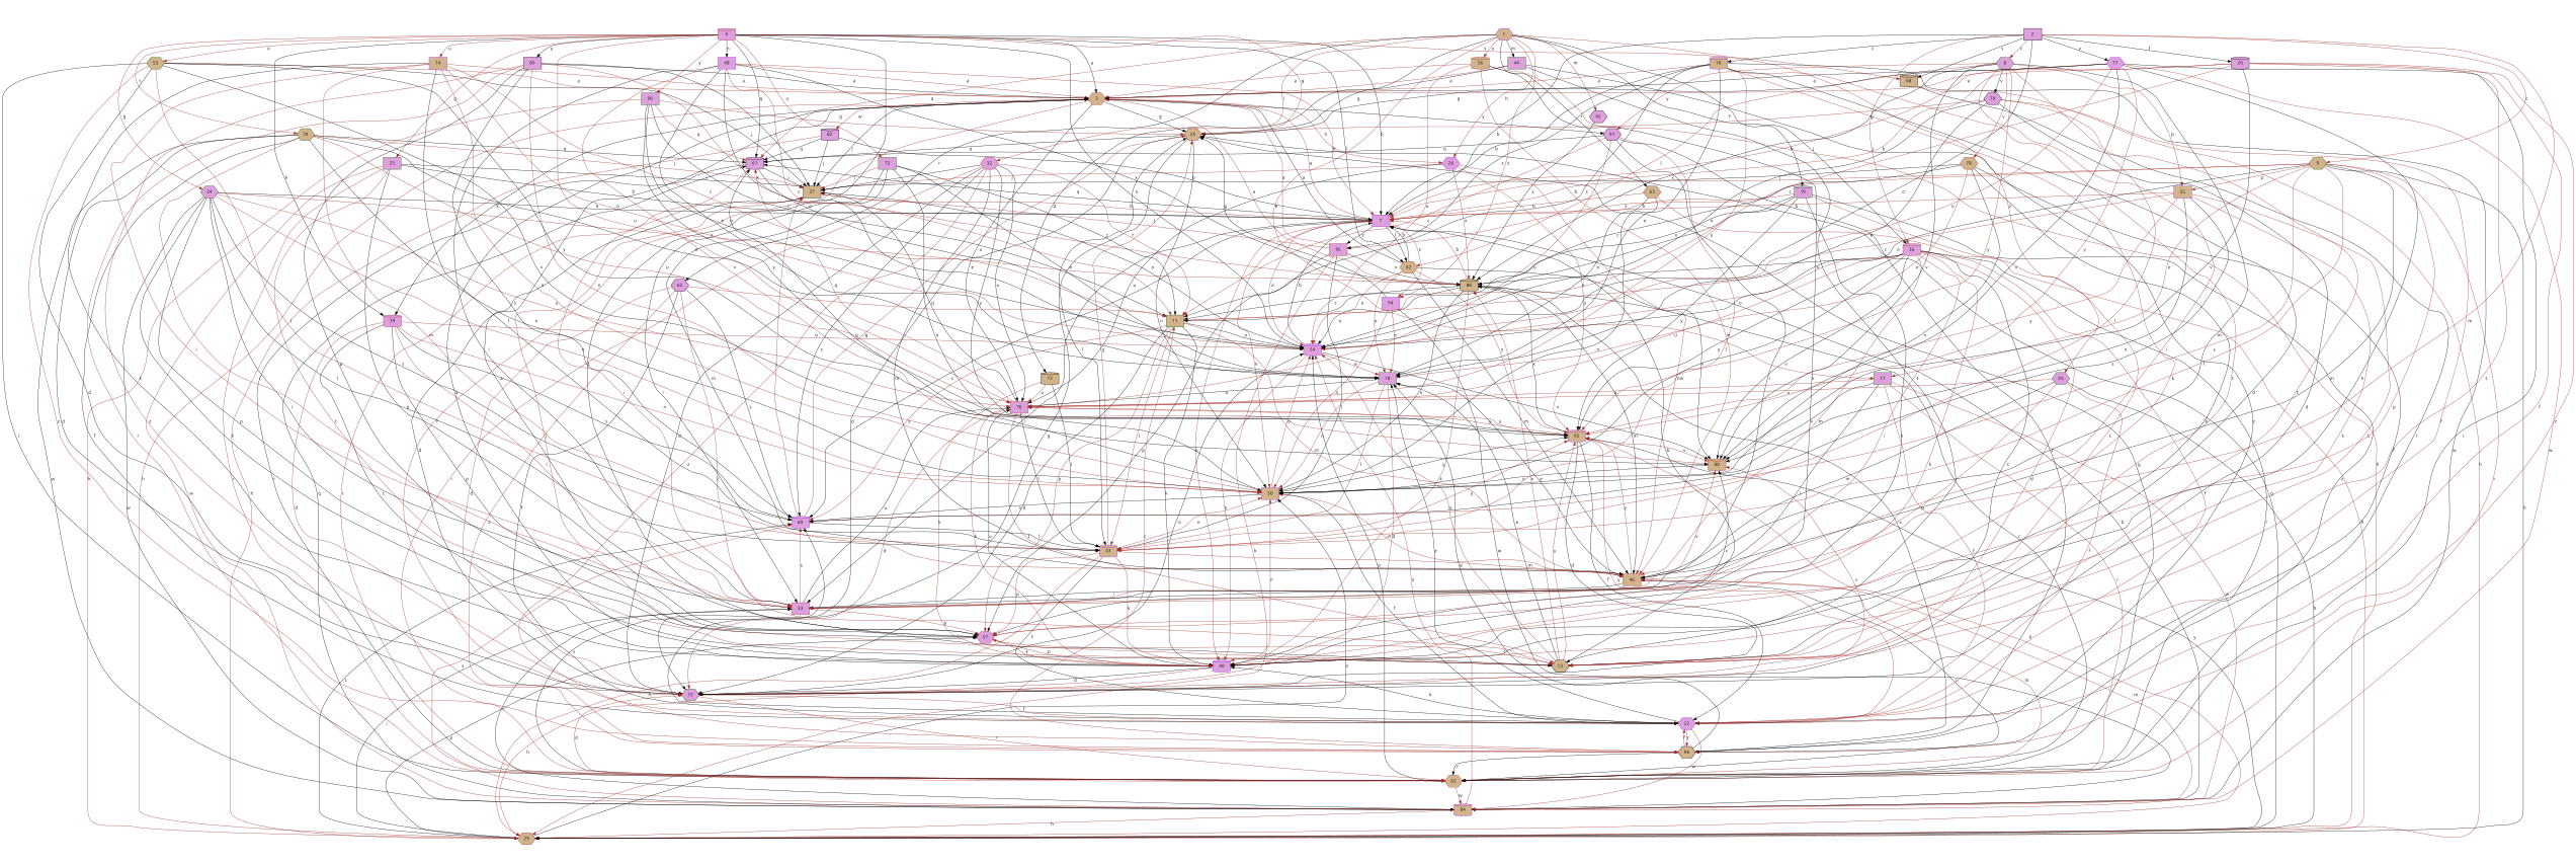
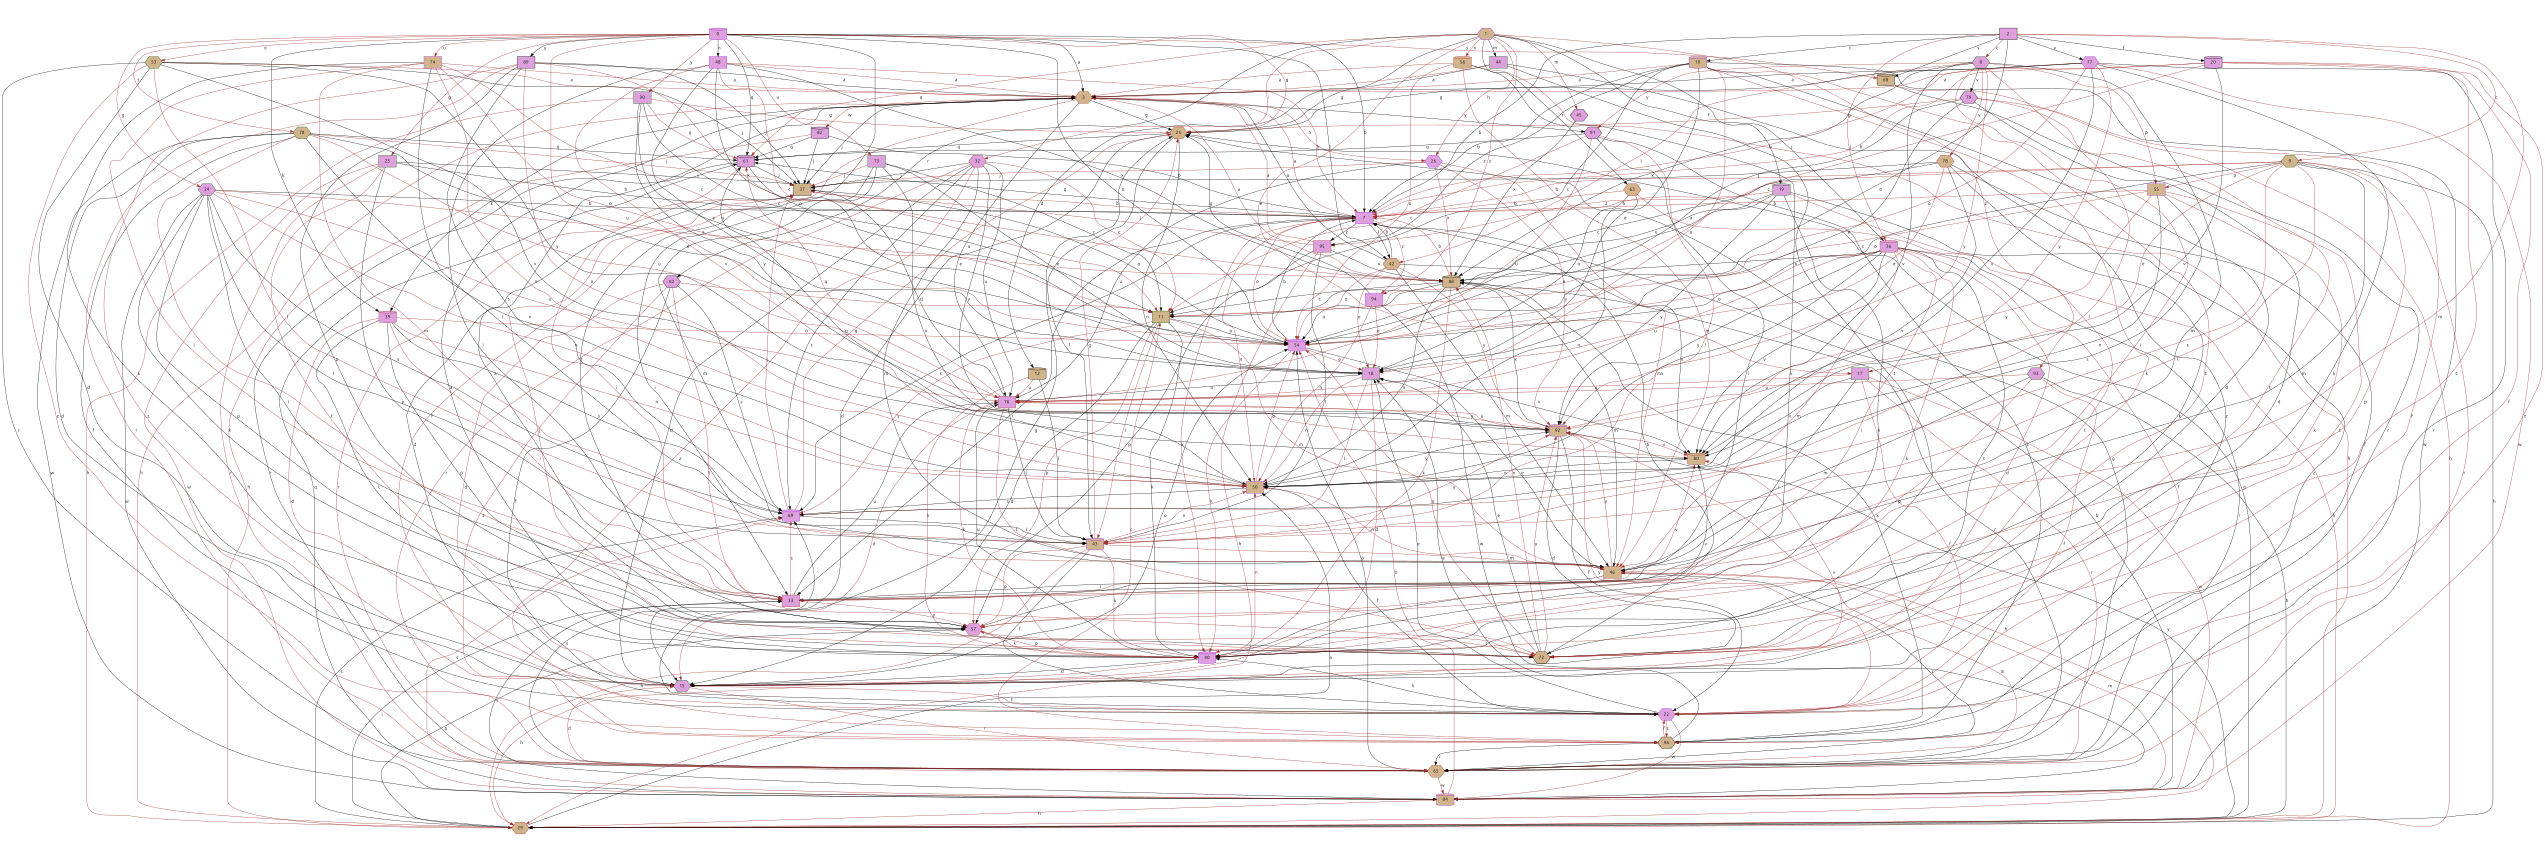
  strict digraph {
    fontname=Ubuntu
    node [color=purple fillcolor=plum fontname=Ubuntu shape=hexagon style=filled]
    edge [color=brown fontname=Ubuntu]
-   0 [color=brown shape=cylinder]
+   0 [shape=cylinder]
    3 [color=brown fillcolor=tan]
    7 [shape=box]
    23 [color=darkgreen shape=box]
    24 [color=darkgreen]
    25 [color=brown fillcolor=tan]
    39 [color=brown shape=cylinder]
    42 [color=brown fillcolor=tan]
    48 [shape=box]
    53 [color=darkgreen fillcolor=tan]
    54 [shape=cylinder]
    61 [color=black shape=cylinder]
    68 [color=black fillcolor=tan shape=cylinder]
    70 [color=darkgreen fillcolor=tan]
    72 [color=black fillcolor=tan]
    73 [color=darkgreen shape=box]
    74 [fillcolor=tan shape=box]
    76 [color=brown shape=box]
    89 [color=black shape=box]
    90 [color=darkgreen shape=box]
    26
    22
    29 [color=brown fillcolor=tan]
    37 [color=black fillcolor=tan shape=box]
    82 [color=black shape=cylinder]
    91 [color=black]
    94 [shape=box]
    33 [color=brown shape=box]
    40 [shape=cylinder]
    50 [fillcolor=tan shape=box]
    69 [shape=cylinder]
    95 [color=brown shape=box]
    57 [color=brown]
    65 [color=brown fillcolor=tan]
    84 [fillcolor=tan shape=cylinder]
    43 [fillcolor=tan shape=cylinder]
    88 [color=black fillcolor=tan shape=cylinder]
    15 [color=darkgreen]
    46 [color=brown fillcolor=tan shape=box]
    80 [color=brown fillcolor=tan shape=cylinder]
    92 [fillcolor=tan shape=cylinder]
    18 [color=darkgreen shape=box]
    11 [color=darkgreen fillcolor=tan shape=box]
    96 [color=black fillcolor=tan]
    1 [fillcolor=tan]
    12 [color=black fillcolor=tan shape=cylinder]
    17 [color=darkgreen shape=box]
    19 [color=darkgreen shape=cylinder]
    32 [color=brown]
    36 [color=brown shape=cylinder]
    44 [color=darkgreen shape=box]
    45 [color=black]
    62 [color=black]
    63 [color=brown fillcolor=tan]
    n55 [color=brown fillcolor=tan label=56 shape=cylinder]
    93 [color=darkgreen]
    2 [color=black shape=box]
    8 [color=darkgreen]
    9 [color=darkgreen fillcolor=tan]
    10 [fillcolor=tan shape=cylinder]
    20 [color=black shape=cylinder]
    77
    55 [fillcolor=tan shape=box]
    78 [color=brown fillcolor=tan]
    79 [color=black]
    0 -> 3 [color=black label=a]
    0 -> 7 [color=black label=b]
    0 -> 23 [label=g]
    0 -> 24 [label=g]
    0 -> 25 [label=g]
    0 -> 39 [color=black label=k]
    0 -> 42 [color=black label=l]
    0 -> 48 [color=black label=n]
    0 -> 53 [label=o]
    0 -> 54 [color=black label=o]
    0 -> 61 [color=black label=q]
    0 -> 68 [label=s]
    0 -> 70 [label=t]
    0 -> 72 [color=black label=t]
    0 -> 73 [label=u]
    0 -> 74 [label=u]
    0 -> 76 [label=u]
    0 -> 89 [color=black label=y]
    0 -> 90 [label=y]
    3 -> 25 [color=black label=g]
    3 -> 39 [color=black label=k]
    3 -> 76 [color=black label=u]
    3 -> 26 [label=h]
    3 -> 22 [label=f]
    3 -> 29 [label=h]
    3 -> 37 [color=black label=j]
    3 -> 82 [label=w]
    3 -> 91 [color=black label=y]
    7 -> 3 [label=a]
    7 -> 42 [color=black label=l]
    7 -> 54 [label=o]
    7 -> 61 [color=black label=q]
    7 -> 94 [label=z]
    7 -> 33 [color=black label=i]
    7 -> 40 [label=k]
    7 -> 50 [label=n]
    7 -> 69 [color=black label=s]
    7 -> 95 [color=black label=z]
    23 -> 7 [color=black label=b]
    23 -> 72 [label=t]
    23 -> 37 [color=black label=j]
    23 -> 57 [color=black label=p]
    23 -> 65 [label=r]
    23 -> 84 [label=w]
    24 -> 7 [color=black label=b]
    24 -> 76 [label=u]
    24 -> 33 [color=black label=i]
    24 -> 40 [color=black label=k]
    24 -> 50 [label=n]
    24 -> 69 [color=black label=s]
    24 -> 57 [color=black label=p]
    24 -> 84 [color=black label=w]
    24 -> 43 [color=black label=l]
    24 -> 88 [label=x]
    25 -> 61 [color=black label=q]
    25 -> 50 [color=black label=n]
    25 -> 43 [color=black label=l]
    25 -> 15 [color=black label=d]
    39 -> 54 [label=o]
    39 -> 72 [color=black label=t]
    39 -> 33 [label=i]
    39 -> 50 [label=n]
    39 -> 69 [color=black label=s]
    39 -> 57 [color=black label=p]
    39 -> 15 [label=d]
    42 -> 3 [color=black label=a]
    42 -> 7 [color=black label=b]
    42 -> 54 [label=o]
    42 -> 46 [color=black label=m]
    42 -> 80 [color=black label=v]
    42 -> 92 [label=y]
    42 -> 18 [label=e]
    48 -> 3 [label=a]
    48 -> 7 [label=b]
    48 -> 54 [color=black label=o]
    48 -> 33 [color=black label=i]
    48 -> 88 [color=black label=x]
    48 -> 80 [label=v]
    48 -> 18 [color=black label=e]
    48 -> 11 [label=c]
    53 -> 3 [label=a]
    53 -> 37 [color=black label=j]
    53 -> 65 [color=black label=r]
    53 -> 43 [label=l]
    53 -> 15 [color=black label=d]
    53 -> 80 [color=black label=v]
    53 -> 92 [color=black label=y]
    53 -> 96 [label=z]
    54 -> 7 [color=black label=b]
    54 -> 40 [label=k]
    54 -> 80 [color=black label=v]
    54 -> 18 [label=e]
    61 -> 37 [color=black label=j]
    61 -> 33 [label=i]
    61 -> 65 [color=black label=r]
    61 -> 18 [color=black label=e]
    68 -> 29 [label=h]
    68 -> 65 [color=black label=r]
    70 -> 61 [color=black label=q]
    70 -> 76 [label=u]
    70 -> 22 [color=black label=f]
    70 -> 37 [label=j]
    70 -> 33 [label=i]
    70 -> 50 [color=black label=n]
    70 -> 84 [color=black label=w]
    70 -> 15 [color=black label=d]
    70 -> 18 [color=black label=e]
    72 -> 7 [color=black label=b]
    72 -> 54 [label=o]
    72 -> 37 [label=j]
    72 -> 88 [label=x]
    72 -> 92 [label=y]
    72 -> 18 [color=black label=e]
    73 -> 37 [label=j]
    73 -> 33 [color=black label=i]
    73 -> 50 [color=black label=n]
    73 -> 46 [color=black label=m]
    73 -> 18 [color=black label=e]
    73 -> 11 [color=black label=c]
    74 -> 3 [label=a]
    74 -> 54 [label=o]
    74 -> 33 [label=i]
    74 -> 40 [color=black label=k]
    74 -> 50 [label=n]
    74 -> 43 [color=black label=l]
    74 -> 46 [label=m]
    74 -> 11 [label=c]
    76 -> 61 [label=q]
    76 -> 72 [label=t]
    76 -> 37 [color=black label=j]
    76 -> 40 [label=k]
    76 -> 43 [color=black label=l]
    76 -> 15 [label=d]
    76 -> 92 [label=y]
    89 -> 3 [color=black label=a]
    89 -> 37 [color=black label=j]
    89 -> 50 [label=n]
    89 -> 69 [color=black label=s]
    89 -> 57 [color=black label=p]
    89 -> 65 [label=r]
    89 -> 88 [label=x]
    89 -> 96 [label=z]
    90 -> 25 [label=g]
    90 -> 54 [color=black label=o]
    90 -> 61 [label=q]
    90 -> 29 [label=h]
    90 -> 92 [color=black label=y]
    90 -> 11 [color=black label=c]
    26 -> 76 [color=black label=u]
    26 -> 37 [label=j]
    26 -> 88 [label=x]
    26 -> 46 [label=m]
    26 -> 92 [label=y]
    22 -> 25 [color=black label=g]
    22 -> 40 [color=black label=k]
    22 -> 84 [label=w]
    22 -> 92 [label=y]
    22 -> 18 [color=black label=e]
    22 -> 96 [label=z]
    29 -> 25 [color=black label=g]
    29 -> 33 [color=black label=i]
    29 -> 50 [color=black label=n]
    29 -> 69 [color=black label=s]
    29 -> 57 [color=black label=p]
    29 -> 92 [color=black label=y]
    37 -> 7 [label=b]
    37 -> 54 [color=black label=o]
    37 -> 65 [label=r]
    37 -> 15 [color=black label=d]
    82 -> 7 [color=black label=b]
    82 -> 61 [color=black label=q]
    82 -> 29 [label=h]
    82 -> 37 [color=black label=j]
    91 -> 61 [color=black label=q]
    91 -> 76 [label=u]
    91 -> 33 [color=black label=i]
    91 -> 43 [label=l]
    91 -> 11 [label=c]
    91 -> 96 [color=black label=z]
    94 -> 25 [color=black label=g]
    94 -> 50 [label=n]
    94 -> 84 [color=black label=w]
    94 -> 18 [label=e]
    33 -> 76 [color=black label=u]
    33 -> 69 [label=s]
    33 -> 57 [label=p]
    33 -> 80 [label=v]
    40 -> 3 [color=black label=a]
    40 -> 76 [color=black label=u]
    40 -> 29 [label=h]
    40 -> 50 [label=n]
    40 -> 57 [label=p]
    40 -> 15 [color=black label=d]
    50 -> 54 [label=o]
    50 -> 61 [color=black label=q]
    50 -> 22 [color=black label=f]
    50 -> 69 [color=black label=s]
    50 -> 92 [color=black label=y]
    69 -> 25 [label=g]
    69 -> 37 [label=j]
    69 -> 43 [color=black label=l]
    95 -> 3 [label=a]
    95 -> 29 [label=h]
    95 -> 37 [label=j]
    95 -> 57 [color=black label=p]
    95 -> 43 [color=black label=l]
    95 -> 88 [color=black label=x]
    57 -> 3 [color=black label=a]
    57 -> 72 [label=t]
    57 -> 40 [label=k]
    57 -> 80 [color=black label=v]
    65 -> 25 [color=black label=g]
    65 -> 54 [color=black label=o]
    65 -> 69 [color=black label=s]
    65 -> 84 [label=w]
    65 -> 15 [label=d]
    65 -> 46 [label=m]
    84 -> 7 [color=black label=b]
    84 -> 54 [label=o]
    84 -> 61 [color=black label=q]
    84 -> 29 [label=h]
    84 -> 33 [color=black label=i]
    84 -> 69 [label=s]
    84 -> 46 [label=m]
    43 -> 25 [label=g]
    43 -> 22 [color=black label=f]
    43 -> 29 [label=h]
    43 -> 40 [label=k]
    43 -> 50 [label=n]
    43 -> 57 [label=p]
    43 -> 46 [label=m]
    43 -> 92 [label=y]
    88 -> 3 [label=a]
    88 -> 7 [label=b]
    88 -> 54 [color=black label=o]
    88 -> 40 [label=k]
    88 -> 50 [color=black label=n]
    88 -> 65 [color=black label=r]
    88 -> 46 [color=black label=m]
    88 -> 11 [color=black label=c]
    15 -> 54 [color=black label=o]
    15 -> 22 [label=f]
    15 -> 65 [label=r]
    15 -> 80 [label=v]
    46 -> 33 [color=black label=i]
    46 -> 50 [label=n]
    46 -> 65 [color=black label=r]
    46 -> 92 [label=y]
    46 -> 18 [color=black label=e]
    80 -> 50 [color=black label=n]
    92 -> 76 [label=u]
    92 -> 22 [color=black label=f]
    92 -> 29 [label=h]
    92 -> 88 [color=black label=x]
    92 -> 15 [color=black label=d]
    92 -> 80 [label=v]
    18 -> 76 [color=black label=u]
    18 -> 50 [label=n]
    18 -> 43 [label=l]
    18 -> 15 [label=d]
    11 -> 54 [color=black label=o]
    11 -> 40 [color=black label=k]
    11 -> 69 [label=s]
    11 -> 57 [label=p]
    11 -> 43 [label=l]
    11 -> 15 [color=black label=d]
    11 -> 46 [label=m]
    96 -> 22 [label=f]
    96 -> 65 [color=black label=r]
    96 -> 88 [color=black label=x]
    96 -> 18 [color=black label=e]
    96 -> 11 [label=c]
    1 -> 61 [label=q]
    1 -> 26 [label=h]
    1 -> 94 [label=z]
    1 -> 12 [color=black label=d]
    1 -> 17 [label=e]
    1 -> 19 [color=black label=f]
    1 -> 32 [label=i]
    1 -> 36 [color=black label=j]
    1 -> 44 [color=black label=m]
    1 -> 45 [label=m]
    1 -> 62 [color=black label=r]
    1 -> 63 [color=black label=r]
    1 -> n55 [label=x]
    1 -> 93 [label=z]
    12 -> 76 [label=u]
    12 -> 40 [label=k]
    12 -> 43 [color=black label=l]
    17 -> 76 [label=u]
    17 -> 22 [label=f]
    17 -> 33 [color=black label=i]
    17 -> 65 [label=r]
    17 -> 84 [label=w]
    17 -> 80 [color=black label=v]
    19 -> 7 [label=b]
    19 -> 54 [color=black label=o]
    19 -> 72 [label=t]
    19 -> 40 [color=black label=k]
    19 -> 88 [color=black label=x]
    19 -> 92 [color=black label=y]
    19 -> 96 [color=black label=z]
    32 -> 76 [color=black label=u]
    32 -> 37 [color=black label=j]
    32 -> 69 [color=black label=s]
    32 -> 65 [label=r]
    32 -> 15 [color=black label=d]
    32 -> 46 [color=black label=m]
    32 -> 92 [color=black label=y]
    32 -> 11 [label=c]
    32 -> 96 [label=z]
    36 -> 54 [label=o]
    36 -> 72 [color=black label=t]
    36 -> 76 [label=u]
    36 -> 22 [label=f]
    36 -> 33 [label=i]
    36 -> 40 [label=k]
    36 -> 50 [color=black label=n]
    36 -> 65 [color=black label=r]
    36 -> 88 [color=black label=x]
    36 -> 15 [label=d]
    36 -> 46 [label=m]
    36 -> 80 [color=black label=v]
    36 -> 92 [color=black label=y]
    44 -> 3 [label=a]
    44 -> 25 [color=black label=g]
    44 -> 72 [color=black label=t]
    44 -> 96 [color=black label=z]
    45 -> 88 [color=black label=x]
    62 -> 72 [label=t]
    62 -> 22 [color=black label=f]
    62 -> 69 [color=black label=s]
    62 -> 15 [label=d]
    62 -> 11 [label=c]
    62 -> 96 [label=z]
    63 -> 7 [label=b]
    63 -> 29 [label=h]
    63 -> 50 [color=black label=n]
    63 -> 18 [color=black label=e]
    n55 -> 3 [label=a]
    n55 -> 54 [label=o]
    n55 -> 29 [label=h]
    n55 -> 40 [color=black label=k]
    n55 -> 46 [label=m]
    93 -> 76 [label=u]
    93 -> 22 [label=f]
    93 -> 29 [color=black label=h]
    93 -> 57 [label=p]
    93 -> 46 [color=black label=m]
    2 -> 7 [color=black label=b]
    2 -> 54 [color=black label=o]
    2 -> 68 [color=black label=s]
    2 -> 46 [label=m]
    2 -> 36 [label=j]
    2 -> 8 [label=c]
    2 -> 9 [label=c]
    2 -> 10 [color=black label=c]
    2 -> 20 [color=black label=f]
    2 -> 77 [color=black label=v]
    8 -> 42 [label=l]
    8 -> 91 [label=y]
    8 -> 33 [label=i]
    8 -> 43 [label=l]
    8 -> 88 [color=black label=x]
    8 -> 46 [color=black label=m]
    8 -> 80 [color=black label=v]
    8 -> 92 [label=y]
    8 -> 55 [label=p]
    8 -> 78 [label=v]
    8 -> 79 [color=black label=v]
    9 -> 7 [label=b]
    9 -> 54 [color=black label=o]
    9 -> 29 [color=black label=h]
    9 -> 69 [label=s]
    9 -> 95 [label=z]
    9 -> 57 [label=p]
    9 -> 65 [label=r]
    9 -> 43 [label=l]
    9 -> 46 [color=black label=m]
    9 -> 17 [label=e]
    9 -> 55 [label=p]
    10 -> 3 [label=a]
    10 -> 7 [color=black label=b]
    10 -> 72 [label=t]
    10 -> 76 [label=u]
    10 -> 40 [label=k]
    10 -> 95 [color=black label=z]
    10 -> 84 [color=black label=w]
    10 -> 15 [color=black label=d]
    10 -> 18 [color=black label=e]
    10 -> 11 [color=black label=c]
    20 -> 3 [label=a]
    20 -> 7 [label=b]
    20 -> 72 [label=t]
    20 -> 22 [label=f]
    20 -> 80 [color=black label=v]
    20 -> 11 [label=c]
    20 -> 96 [label=z]
    77 -> 3 [color=black label=a]
    77 -> 7 [label=b]
    77 -> 25 [color=black label=g]
    77 -> 54 [label=o]
    77 -> 40 [color=black label=k]
    77 -> 65 [color=black label=r]
    77 -> 84 [label=w]
    77 -> 80 [color=black label=v]
    77 -> 92 [label=y]
    55 -> 7 [label=b]
    55 -> 72 [label=t]
    55 -> 40 [label=k]
    55 -> 50 [color=black label=n]
    55 -> 69 [color=black label=s]
    55 -> 92 [label=y]
    55 -> 11 [label=c]
    78 -> 22 [color=black label=f]
    78 -> 37 [color=black label=j]
    78 -> 40 [color=black label=k]
    78 -> 50 [color=black label=n]
    78 -> 18 [label=e]
    78 -> 11 [color=black label=c]
    79 -> 25 [label=g]
    79 -> 54 [color=black label=o]
    79 -> 72 [label=t]
    79 -> 22 [label=f]
    79 -> 15 [color=black label=d]
    79 -> 18 [color=black label=e]
  }
